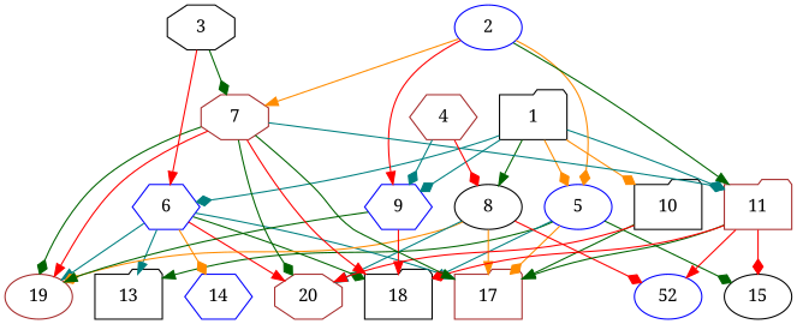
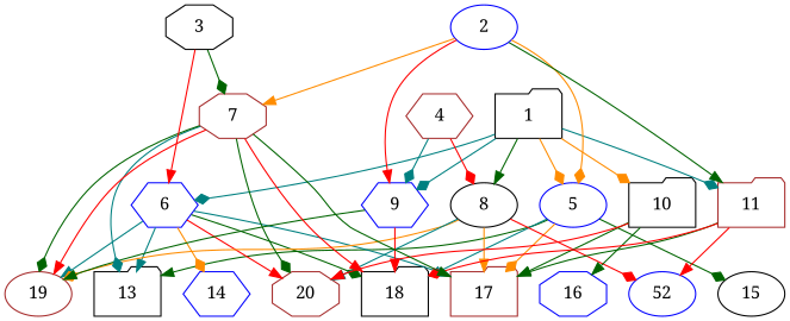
  digraph {
    fontname="Noto Serif"
    node [alpha=0.01 color=black fontname="Noto Serif" shape=folder]
    edge [arrowhead=normal color=darkgreen fontname="Noto Serif"]
    1 [expect_size=20992000]
    5 [alpha=0.05 color=blue expect_size=18831360 shape=ellipse]
    6 [alpha=0.06 color=blue expect_size=10210304 shape=hexagon]
    8 [alpha=0.17 expect_size=20733952 shape=ellipse]
    9 [alpha=0.16 color=blue expect_size=17154048 shape=hexagon]
    10 [alpha=0.05 expect_size=43366400]
    11 [alpha=0.10 color=brown expect_size=27363328]
    13 [alpha=0.15 expect_size=35535872]
    15 [alpha=0.15 expect_size=8627200 shape=ellipse]
    17 [alpha=0.05 color=brown expect_size=35859456]
    18 [alpha=0.15 expect_size=38617088]
    14 [alpha=0.08 color=blue expect_size=49044480 shape=hexagon]
    19 [alpha=0.08 color=brown expect_size=32506880 shape=ellipse]
    20 [color=brown expect_size=23156736 shape=octagon]
    n15 [alpha=0.07 color=blue expect_size=29971456 label=52 shape=ellipse]
+   16 [alpha=0.07 color=blue expect_size=20745216 shape=octagon]
    2 [alpha=0.02 color=blue expect_size=12509184 shape=ellipse]
    7 [color=brown expect_size=8407040 shape=octagon]
    3 [alpha=0.06 expect_size=14299136 shape=octagon]
    4 [alpha=0.03 color=brown expect_size=37286912 shape=hexagon]
    1 -> 5 [arrowhead=diamond color=darkorange]
    1 -> 6 [arrowhead=diamond color=teal]
    1 -> 8
    1 -> 9 [arrowhead=diamond color=teal]
    1 -> 10 [arrowhead=diamond color=darkorange]
    1 -> 11 [arrowhead=diamond color=teal]
    5 -> 13
    5 -> 15 [arrowhead=diamond]
    5 -> 17 [arrowhead=diamond color=darkorange]
    5 -> 18 [color=teal]
    6 -> 13 [color=teal]
    6 -> 17 [color=teal]
    6 -> 18 [arrowhead=diamond]
    6 -> 14 [arrowhead=diamond color=darkorange]
    6 -> 19 [color=teal]
    6 -> 20 [color=red]
    8 -> 17 [color=darkorange]
    8 -> 19 [arrowhead=diamond color=darkorange]
    8 -> 20 [color=teal]
    8 -> n15 [arrowhead=diamond color=red]
    9 -> 18 [color=red]
    9 -> 19
    10 -> 17
    10 -> 20 [color=red]
-   11 -> 15 [arrowhead=diamond color=red]
+   10 -> 16
    11 -> 17
    11 -> 18 [arrowhead=diamond color=red]
    11 -> n15 [color=red]
    2 -> 5 [arrowhead=diamond color=darkorange]
    2 -> 9 [color=red]
    2 -> 11
    2 -> 7 [color=darkorange]
-   7 -> 11 [arrowhead=diamond color=teal]
+   7 -> 13 [arrowhead=diamond color=teal]
    7 -> 17
    7 -> 18 [color=red]
    7 -> 19 [arrowhead=diamond]
    7 -> 19 [color=red]
    7 -> 20 [arrowhead=diamond]
    3 -> 6 [color=red]
    3 -> 7 [arrowhead=diamond]
    4 -> 8 [arrowhead=diamond color=red]
    4 -> 9 [arrowhead=diamond color=teal]
  }
